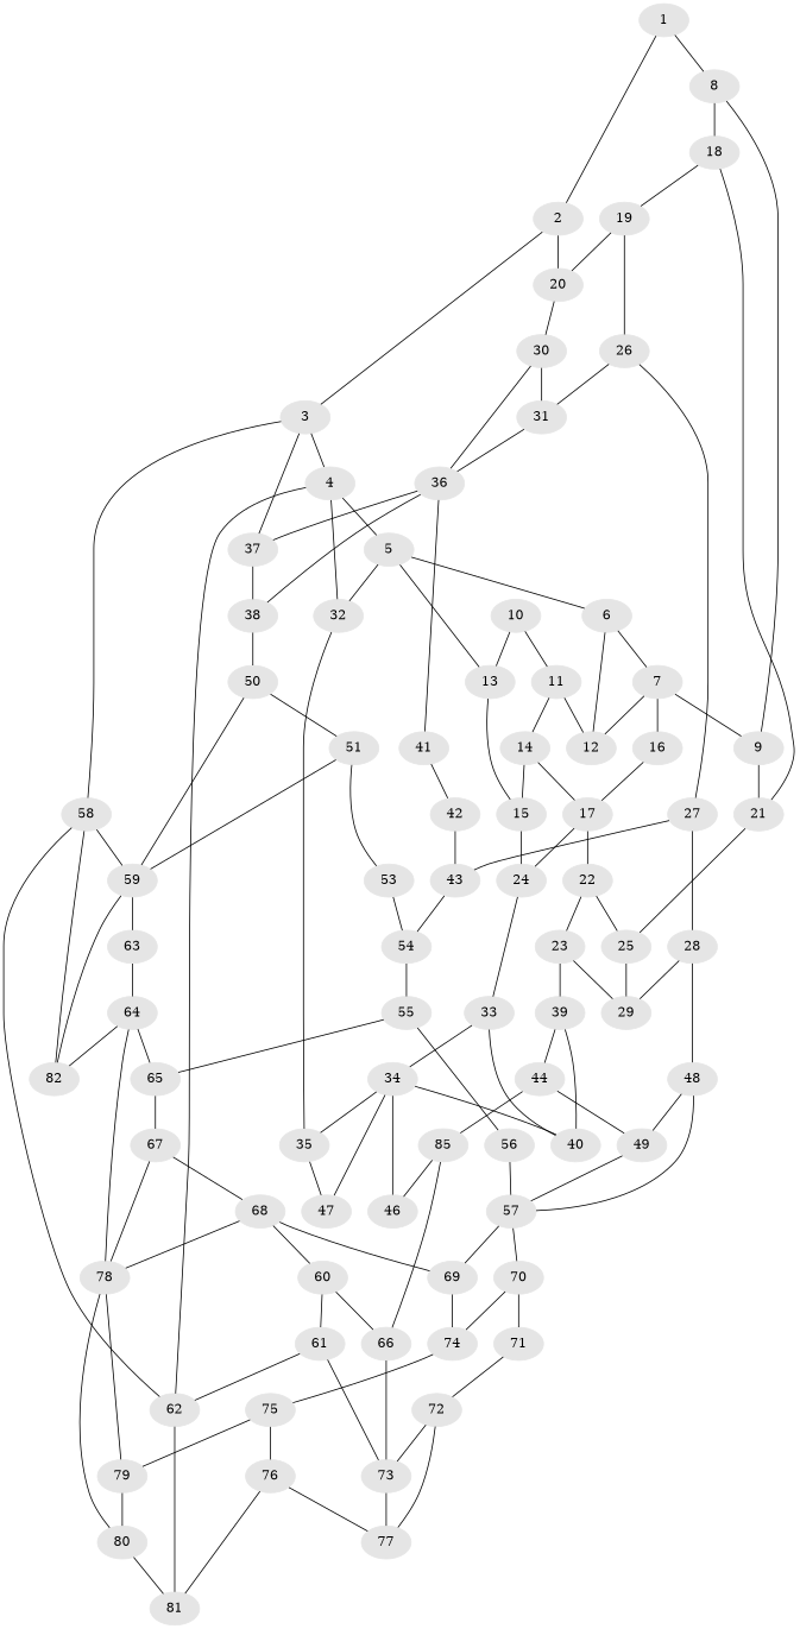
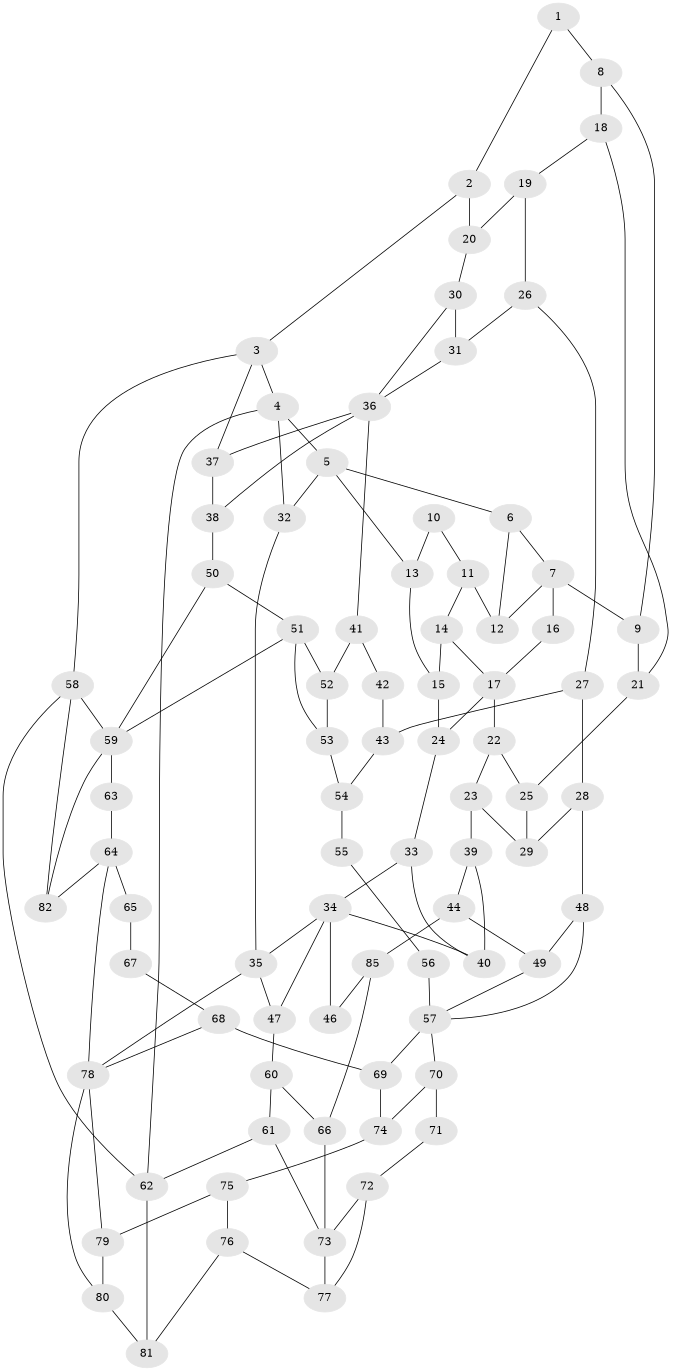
  graph {
    node [color=gray90 style=filled]
    edge [weight=1.0]
    1
    2
    8
    3
    20
    9
    18
    4
    37
    58
    30
    5
    32
    62
    38
    59
    82
    6
    13
    35
    81
    7
    12
    15
    16
    21
    17
    19
    25
    10
    11
    14
    24
    22
    33
    23
    26
    27
    31
    36
    29
    39
    40
    44
    34
    28
    43
    48
    54
    49
    57
    41
    47
    46
    60
    50
    42
+   52
    51
    n60 [label=85]
    53
    55
    66
    73
    61
    69
    70
    63
    56
    65
    67
    74
    71
    64
    77
    78
    79
    80
    68
    75
    72
    76
    1 -- 2
    1 -- 8
    2 -- 3
    2 -- 20
    8 -- 9
    8 -- 18
    3 -- 4
    3 -- 37
    3 -- 58
    20 -- 30
    9 -- 21
    18 -- 21
    18 -- 19
    4 -- 5
    4 -- 32
    4 -- 62
    37 -- 38
    58 -- 62
    58 -- 59
    58 -- 82
    30 -- 31
    30 -- 36
    5 -- 32
    5 -- 6
    5 -- 13
    32 -- 35
    62 -- 81
    38 -- 50
    59 -- 82
    59 -- 63 [weight=2.0]
    6 -- 7
    6 -- 12
    13 -- 15
    35 -- 47
    7 -- 9
    7 -- 12
    7 -- 16 [weight=2.0]
    15 -- 24
    16 -- 17
    21 -- 25
    17 -- 24
    17 -- 22
    19 -- 20
    19 -- 26
    25 -- 29
    10 -- 13
    10 -- 11
    11 -- 12
    11 -- 14
    14 -- 15
    14 -- 17
    24 -- 33
    22 -- 25
    22 -- 23
    33 -- 40
    33 -- 34
    23 -- 29
    23 -- 39
    26 -- 27
    26 -- 31
    27 -- 28
    27 -- 43
    31 -- 36
    36 -- 37
    36 -- 38
    36 -- 41 [weight=2.0]
    39 -- 40
    39 -- 44
    44 -- 49
    44 -- n60
    34 -- 35
    34 -- 40
    34 -- 47
    34 -- 46 [weight=2.0]
    28 -- 29
    28 -- 48
    43 -- 54
    48 -- 49
    48 -- 57
    54 -- 55
    49 -- 57
    57 -- 69
    57 -- 70
    41 -- 42 [weight=2.0]
-   68 -- 60
+   41 -- 52
+   47 -- 60
    60 -- 66
    60 -- 61
    50 -- 59
    50 -- 51
    42 -- 43
+   52 -- 53
    51 -- 59
+   51 -- 52
    51 -- 53
    n60 -- 46
    n60 -- 66
    53 -- 54
    55 -- 56
-   55 -- 65
    66 -- 73
    73 -- 77
    61 -- 62
    61 -- 73
    69 -- 74
    70 -- 74
    70 -- 71
    63 -- 64
    56 -- 57 [weight=2.0]
    65 -- 67
-   67 -- 78
+   35 -- 78
    67 -- 68
    74 -- 75
    71 -- 72 [weight=2.0]
    64 -- 82
    64 -- 65
    64 -- 78 [weight=2.0]
    78 -- 79
    78 -- 80
    79 -- 80
    80 -- 81
    68 -- 69
    68 -- 78
    75 -- 79
    75 -- 76
    72 -- 73 [weight=3.0]
    72 -- 77
    76 -- 81
    76 -- 77
  }
